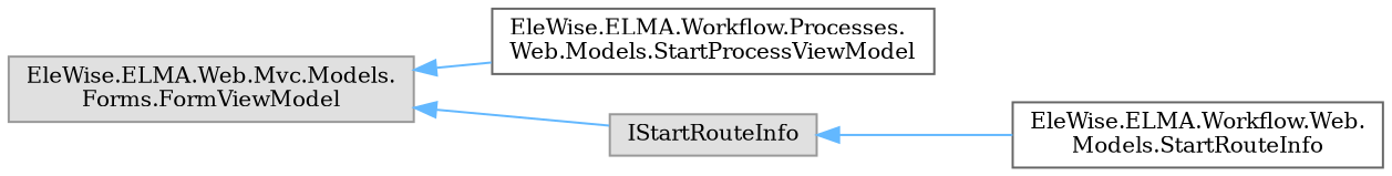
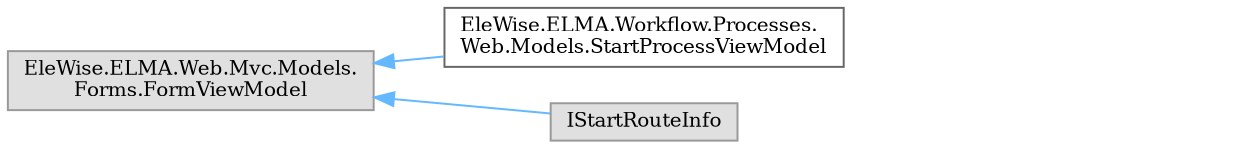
  digraph {
    fontname="DejaVu Serif"
    rankdir=LR
    node [color=grey60 fillcolor="#E0E0E0" fontname="DejaVu Serif" fontsize=10 shape=box style=filled]
    edge [color=steelblue1 dir=back fontname="DejaVu Serif" fontsize=10 labelfontname=Helvetica labelfontsize=10 style=solid]
    n1 [height=0.2 label="EleWise.ELMA.Web.Mvc.Models.\lForms.FormViewModel" width=0.4]
    n2 [color=grey40 fillcolor=white height=0.2 label="EleWise.ELMA.Workflow.Processes.\lWeb.Models.StartProcessViewModel" width=0.4]
    n3 [height=0.2 label=IStartRouteInfo width=0.4]
-   n4 [color=grey40 fillcolor=white height=0.2 label="EleWise.ELMA.Workflow.Web.\lModels.StartRouteInfo" width=0.4]
    n1 -> n2
    n1 -> n3
-   n3 -> n4
  }
